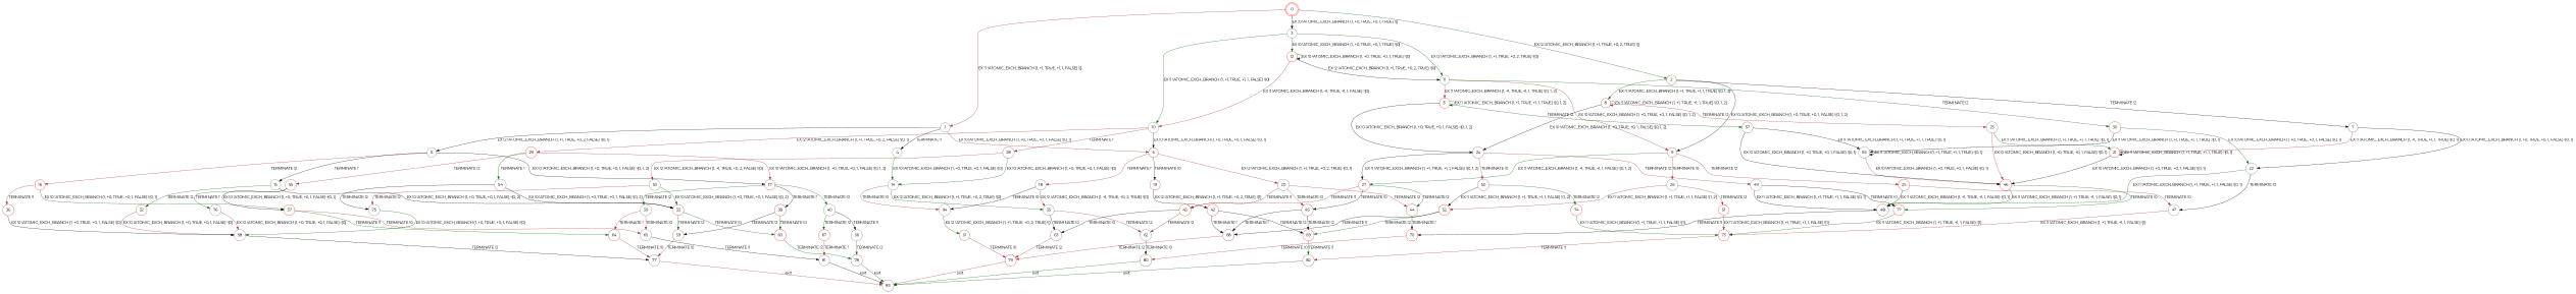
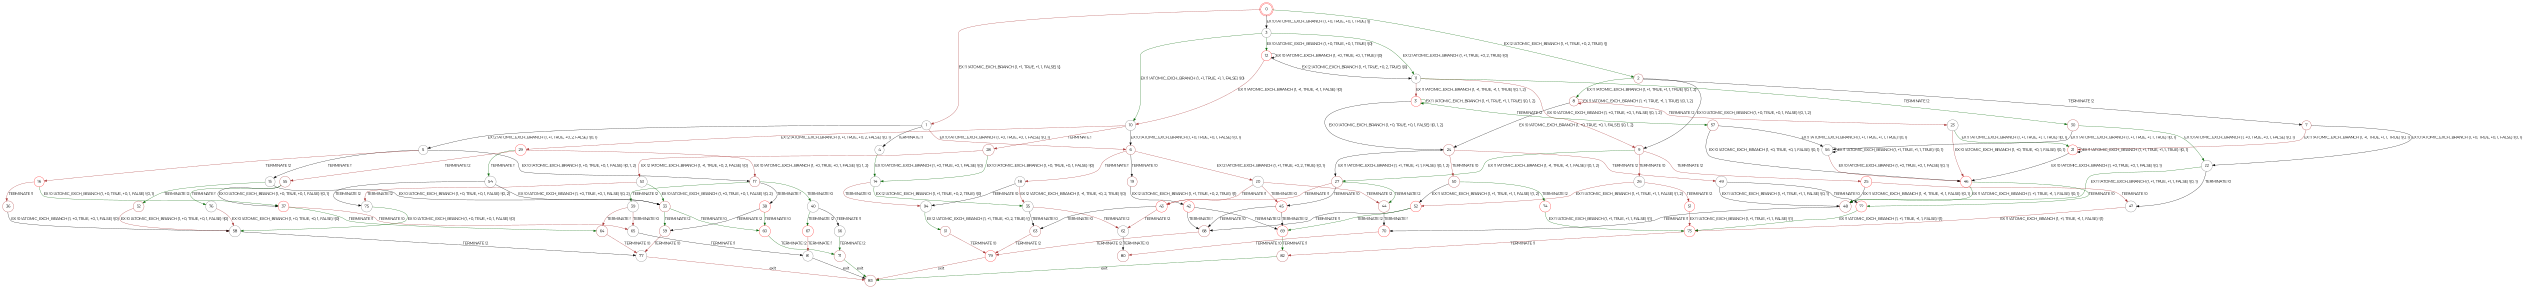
  digraph {
    fontname=Montserrat
    node [color=gray40 fontname=Montserrat shape=circle]
    edge [color=brown fontname=Montserrat]
    0 [color=red peripheries=2]
    1
    2 [color=brown]
    3
    4
    5
    6 [color=brown]
    7 [color=brown]
    8 [color=brown]
    9 [color=brown]
    10
    11
    12 [color=red]
    14
    15
    16 [color=red]
    17 [color=brown]
    18
    19 [color=brown]
    20
    21 [color=red]
    22
    23
    24 [color=brown]
    25 [color=red]
    26
    27 [color=brown]
    28 [color=brown]
    29 [color=red]
    30 [color=brown]
    31 [color=red]
    n32 [label=94]
    35
    32 [color=brown]
    33 [color=brown]
    36 [color=brown]
    37 [color=red]
    38 [color=red]
    39
    40
    42 [color=red]
    43 [color=red]
    44 [color=brown]
    45 [color=red]
    46 [color=red]
    47
    48 [color=brown]
    49
    50 [color=brown]
    51 [color=red]
    52 [color=red]
    53
    54
    55 [color=brown]
    56
    57 [color=brown]
    58
    59 [color=brown]
    60 [color=red]
    61 [color=brown]
    62
    63 [color=brown]
    64 [color=brown]
    65
    66
    67 [color=red]
    68 [color=brown]
    69 [color=red]
    70 [color=red]
    72 [color=red]
    73 [color=red]
    74 [color=red]
    75
    76
    77
-   78 [color=brown]
+   78 [color=brown label=71]
    79 [color=red]
    80 [color=brown]
    81
    82 [color=brown]
    83 [color=brown]
    0 -> 1 [label="EX !1 !ATOMIC_EXCH_BRANCH (1, +1, TRUE, +1, 1, FALSE) !{}"]
    0 -> 2 [color=darkgreen label="EX !2 !ATOMIC_EXCH_BRANCH (1, +1, TRUE, +0, 2, TRUE) !{}"]
    0 -> 3 [color=black label="EX !0 !ATOMIC_EXCH_BRANCH (1, +0, TRUE, +0, 1, TRUE) !{}"]
    1 -> 4 [color=black label="TERMINATE !1"]
    1 -> 5 [color=black label="EX !2 !ATOMIC_EXCH_BRANCH (1, +1, TRUE, +0, 2, FALSE) !{0, 1}"]
    1 -> 6 [label="EX !0 !ATOMIC_EXCH_BRANCH (1, +0, TRUE, +0, 1, FALSE) !{0, 1}"]
    2 -> 7 [color=black label="TERMINATE !2"]
    2 -> 8 [color=darkgreen label="EX !1 !ATOMIC_EXCH_BRANCH (1, +1, TRUE, +1, 1, TRUE) !{0, 1, 2}"]
    2 -> 9 [color=black label="EX !0 !ATOMIC_EXCH_BRANCH (1, +0, TRUE, +0, 1, FALSE) !{0, 1, 2}"]
    3 -> 10 [color=darkgreen label="EX !1 !ATOMIC_EXCH_BRANCH (1, +1, TRUE, +1, 1, FALSE) !{0}"]
    3 -> 11 [color=darkgreen label="EX !2 !ATOMIC_EXCH_BRANCH (1, +1, TRUE, +0, 2, TRUE) !{0}"]
    3 -> 12 [color=darkgreen label="EX !0 !ATOMIC_EXCH_BRANCH (1, +0, TRUE, +0, 1, TRUE) !{0}"]
    4 -> 14 [color=darkgreen label="EX !0 !ATOMIC_EXCH_BRANCH (1, +0, TRUE, +0, 1, FALSE) !{0}"]
    5 -> 15 [color=black label="TERMINATE !1"]
    5 -> 16 [label="TERMINATE !2"]
    5 -> 17 [color=black label="EX !0 !ATOMIC_EXCH_BRANCH (1, +0, TRUE, +0, 1, FALSE) !{0, 1, 2}"]
    6 -> 18 [label="TERMINATE !1"]
    6 -> 19 [color=black label="TERMINATE !0"]
    6 -> 20 [label="EX !2 !ATOMIC_EXCH_BRANCH (1, +1, TRUE, +0, 2, TRUE) !{0, 1}"]
    7 -> 21 [label="EX !1 !ATOMIC_EXCH_BRANCH (1, +1, TRUE, +1, 1, TRUE) !{0, 1}"]
    7 -> 22 [color=black label="EX !0 !ATOMIC_EXCH_BRANCH (1, +0, TRUE, +0, 1, FALSE) !{0, 1}"]
    8 -> 8 [label="EX !1 !ATOMIC_EXCH_BRANCH (1, +1, TRUE, +1, 1, TRUE) !{0, 1, 2}"]
    8 -> 23 [label="TERMINATE !2"]
    8 -> 24 [color=black label="EX !0 !ATOMIC_EXCH_BRANCH (1, +0, TRUE, +0, 1, FALSE) !{0, 1, 2}"]
    9 -> 25 [label="TERMINATE !2"]
    9 -> 26 [label="TERMINATE !0"]
    9 -> 27 [color=darkgreen label="EX !1 !ATOMIC_EXCH_BRANCH (1, +1, TRUE, +1, 1, FALSE) !{0, 1, 2}"]
    10 -> 6 [color=black label="EX !0 !ATOMIC_EXCH_BRANCH (1, +0, TRUE, +0, 1, FALSE) !{0, 1}"]
    10 -> 28 [label="TERMINATE !1"]
    10 -> 29 [label="EX !2 !ATOMIC_EXCH_BRANCH (1, +1, TRUE, +0, 2, FALSE) !{0, 1}"]
    11 -> 9 [label="EX !0 !ATOMIC_EXCH_BRANCH (1, +0, TRUE, +0, 1, FALSE) !{0, 1, 2}"]
    11 -> 30 [color=darkgreen label="TERMINATE !2"]
    11 -> 31 [label="EX !1 !ATOMIC_EXCH_BRANCH (1, +1, TRUE, +1, 1, TRUE) !{0, 1, 2}"]
    12 -> 10 [label="EX !1 !ATOMIC_EXCH_BRANCH (1, +1, TRUE, +1, 1, FALSE) !{0}"]
    12 -> 11 [color=black label="EX !2 !ATOMIC_EXCH_BRANCH (1, +1, TRUE, +0, 2, TRUE) !{0}"]
    12 -> 12 [color=black label="EX !0 !ATOMIC_EXCH_BRANCH (1, +0, TRUE, +0, 1, TRUE) !{0}"]
    14 -> n32 [label="TERMINATE !0"]
    14 -> 35 [color=darkgreen label="EX !2 !ATOMIC_EXCH_BRANCH (1, +1, TRUE, +0, 2, TRUE) !{0}"]
    15 -> 32 [color=darkgreen label="TERMINATE !2"]
    15 -> 33 [color=black label="EX !0 !ATOMIC_EXCH_BRANCH (1, +0, TRUE, +0, 1, FALSE) !{0, 2}"]
    16 -> 36 [label="TERMINATE !1"]
    16 -> 37 [color=darkgreen label="EX !0 !ATOMIC_EXCH_BRANCH (1, +0, TRUE, +0, 1, FALSE) !{0, 1}"]
    17 -> 38 [color=black label="TERMINATE !1"]
    17 -> 39 [color=darkgreen label="TERMINATE !2"]
    17 -> 40 [color=darkgreen label="TERMINATE !0"]
    18 -> n32 [color=black label="TERMINATE !0"]
    18 -> 35 [label="EX !2 !ATOMIC_EXCH_BRANCH (1, +1, TRUE, +0, 2, TRUE) !{0}"]
    19 -> 42 [color=black label="EX !2 !ATOMIC_EXCH_BRANCH (1, +1, TRUE, +0, 2, TRUE) !{1}"]
    20 -> 43 [label="TERMINATE !1"]
    20 -> 44 [label="TERMINATE !2"]
    20 -> 45 [label="TERMINATE !0"]
    21 -> 21 [color=black label="EX !1 !ATOMIC_EXCH_BRANCH (1, +1, TRUE, +1, 1, TRUE) !{0, 1}"]
    21 -> 46 [color=black label="EX !0 !ATOMIC_EXCH_BRANCH (1, +0, TRUE, +0, 1, FALSE) !{0, 1}"]
    22 -> 47 [color=black label="TERMINATE !0"]
    22 -> 48 [color=darkgreen label="EX !1 !ATOMIC_EXCH_BRANCH (1, +1, TRUE, +1, 1, FALSE) !{0, 1}"]
    23 -> 21 [color=darkgreen label="EX !1 !ATOMIC_EXCH_BRANCH (1, +1, TRUE, +1, 1, TRUE) !{0, 1}"]
    23 -> 46 [label="EX !0 !ATOMIC_EXCH_BRANCH (1, +0, TRUE, +0, 1, FALSE) !{0, 1}"]
    24 -> 27 [color=black label="EX !1 !ATOMIC_EXCH_BRANCH (1, +1, TRUE, +1, 1, FALSE) !{0, 1, 2}"]
    24 -> 49 [label="TERMINATE !2"]
    24 -> 50 [label="TERMINATE !0"]
    25 -> 47 [label="TERMINATE !0"]
    25 -> 48 [color=black label="EX !1 !ATOMIC_EXCH_BRANCH (1, +1, TRUE, +1, 1, FALSE) !{0, 1}"]
    26 -> 51 [label="TERMINATE !2"]
    26 -> 52 [label="EX !1 !ATOMIC_EXCH_BRANCH (1, +1, TRUE, +1, 1, FALSE) !{1, 2}"]
    27 -> 43 [label="TERMINATE !1"]
    27 -> 44 [color=darkgreen label="TERMINATE !2"]
    27 -> 45 [color=black label="TERMINATE !0"]
    28 -> 14 [color=darkgreen label="EX !0 !ATOMIC_EXCH_BRANCH (1, +0, TRUE, +0, 1, FALSE) !{0}"]
    28 -> 53 [label="EX !2 !ATOMIC_EXCH_BRANCH (1, +1, TRUE, +0, 2, FALSE) !{0}"]
    29 -> 17 [label="EX !0 !ATOMIC_EXCH_BRANCH (1, +0, TRUE, +0, 1, FALSE) !{0, 1, 2}"]
    29 -> 54 [color=darkgreen label="TERMINATE !1"]
    29 -> 55 [label="TERMINATE !2"]
    30 -> 22 [color=darkgreen label="EX !0 !ATOMIC_EXCH_BRANCH (1, +0, TRUE, +0, 1, FALSE) !{0, 1}"]
    30 -> 56 [color=black label="EX !1 !ATOMIC_EXCH_BRANCH (1, +1, TRUE, +1, 1, TRUE) !{0, 1}"]
    31 -> 24 [color=black label="EX !0 !ATOMIC_EXCH_BRANCH (1, +0, TRUE, +0, 1, FALSE) !{0, 1, 2}"]
    31 -> 31 [color=darkgreen label="EX !1 !ATOMIC_EXCH_BRANCH (1, +1, TRUE, +1, 1, TRUE) !{0, 1, 2}"]
    31 -> 57 [color=darkgreen label="TERMINATE !2"]
    n32 -> 61 [color=darkgreen label="EX !2 !ATOMIC_EXCH_BRANCH (1, +1, TRUE, +0, 2, TRUE) !{}"]
    35 -> 62 [label="TERMINATE !2"]
    35 -> 63 [color=black label="TERMINATE !0"]
    32 -> 58 [label="EX !0 !ATOMIC_EXCH_BRANCH (1, +0, TRUE, +0, 1, FALSE) !{0}"]
    33 -> 59 [color=darkgreen label="TERMINATE !2"]
    33 -> 60 [color=darkgreen label="TERMINATE !0"]
    36 -> 58 [color=black label="EX !0 !ATOMIC_EXCH_BRANCH (1, +0, TRUE, +0, 1, FALSE) !{0}"]
    37 -> 64 [color=darkgreen label="TERMINATE !1"]
    37 -> 65 [label="TERMINATE !0"]
    38 -> 59 [color=black label="TERMINATE !2"]
    38 -> 60 [color=darkgreen label="TERMINATE !0"]
    39 -> 64 [label="TERMINATE !1"]
    39 -> 65 [label="TERMINATE !0"]
    40 -> 66 [color=black label="TERMINATE !1"]
    40 -> 67 [color=darkgreen label="TERMINATE !2"]
    42 -> 68 [color=black label="TERMINATE !1"]
    42 -> 69 [color=black label="TERMINATE !2"]
    43 -> 62 [label="TERMINATE !2"]
    43 -> 63 [color=black label="TERMINATE !0"]
    44 -> 70 [color=black label="TERMINATE !1"]
-   45 -> 68 [color=black label="TERMINATE !1"]
+   45 -> 68 [color=black label="TERMINATE !0"]
    45 -> 69 [color=black label="TERMINATE !2"]
    46 -> 48 [color=darkgreen label="EX !1 !ATOMIC_EXCH_BRANCH (1, +1, TRUE, +1, 1, FALSE) !{0, 1}"]
    46 -> 72 [color=darkgreen label="TERMINATE !0"]
    47 -> 73 [label="EX !1 !ATOMIC_EXCH_BRANCH (1, +1, TRUE, +1, 1, FALSE) !{1}"]
    48 -> 70 [color=black label="TERMINATE !1"]
    49 -> 48 [color=black label="EX !1 !ATOMIC_EXCH_BRANCH (1, +1, TRUE, +1, 1, FALSE) !{0, 1}"]
    49 -> 72 [color=black label="TERMINATE !0"]
    50 -> 52 [color=black label="EX !1 !ATOMIC_EXCH_BRANCH (1, +1, TRUE, +1, 1, FALSE) !{1, 2}"]
    50 -> 74 [color=darkgreen label="TERMINATE !2"]
    51 -> 73 [label="EX !1 !ATOMIC_EXCH_BRANCH (1, +1, TRUE, +1, 1, FALSE) !{1}"]
    52 -> 68 [color=black label="TERMINATE !1"]
    52 -> 69 [color=darkgreen label="TERMINATE !2"]
    53 -> 33 [color=darkgreen label="EX !0 !ATOMIC_EXCH_BRANCH (1, +0, TRUE, +0, 1, FALSE) !{0, 2}"]
    53 -> 75 [label="TERMINATE !2"]
    54 -> 33 [color=black label="EX !0 !ATOMIC_EXCH_BRANCH (1, +0, TRUE, +0, 1, FALSE) !{0, 2}"]
    54 -> 75 [color=black label="TERMINATE !2"]
    55 -> 37 [color=black label="EX !0 !ATOMIC_EXCH_BRANCH (1, +0, TRUE, +0, 1, FALSE) !{0, 1}"]
    55 -> 76 [color=darkgreen label="TERMINATE !1"]
    56 -> 46 [label="EX !0 !ATOMIC_EXCH_BRANCH (1, +0, TRUE, +0, 1, FALSE) !{0, 1}"]
    56 -> 56 [color=black label="EX !1 !ATOMIC_EXCH_BRANCH (1, +1, TRUE, +1, 1, TRUE) !{0, 1}"]
    57 -> 46 [color=black label="EX !0 !ATOMIC_EXCH_BRANCH (1, +0, TRUE, +0, 1, FALSE) !{0, 1}"]
    57 -> 56 [color=black label="EX !1 !ATOMIC_EXCH_BRANCH (1, +1, TRUE, +1, 1, TRUE) !{0, 1}"]
    58 -> 77 [color=black label="TERMINATE !2"]
    59 -> 77 [label="TERMINATE !0"]
    60 -> 78 [color=darkgreen label="TERMINATE !2"]
    61 -> 79 [label="TERMINATE !0"]
    62 -> 80 [color=black label="TERMINATE !0"]
    63 -> 79 [label="TERMINATE !2"]
    64 -> 77 [label="TERMINATE !0"]
    65 -> 81 [color=black label="TERMINATE !1"]
    66 -> 78 [color=darkgreen label="TERMINATE !2"]
    67 -> 81 [label="TERMINATE !1"]
    68 -> 79 [label="TERMINATE !2"]
    69 -> 82 [color=darkgreen label="TERMINATE !1"]
    70 -> 80 [label="TERMINATE !0"]
    72 -> 73 [color=darkgreen label="EX !1 !ATOMIC_EXCH_BRANCH (1, +1, TRUE, +1, 1, FALSE) !{1}"]
    73 -> 82 [label="TERMINATE !1"]
    74 -> 73 [color=darkgreen label="EX !1 !ATOMIC_EXCH_BRANCH (1, +1, TRUE, +1, 1, FALSE) !{1}"]
    75 -> 58 [color=darkgreen label="EX !0 !ATOMIC_EXCH_BRANCH (1, +0, TRUE, +0, 1, FALSE) !{0}"]
    76 -> 58 [label="EX !0 !ATOMIC_EXCH_BRANCH (1, +0, TRUE, +0, 1, FALSE) !{0}"]
    77 -> 83 [label=exit]
    78 -> 83 [color=darkgreen label=exit]
    79 -> 83 [label=exit]
-   80 -> 83 [color=darkgreen label=exit]
    81 -> 83 [color=black label=exit]
    82 -> 83 [color=darkgreen label=exit]
  }
